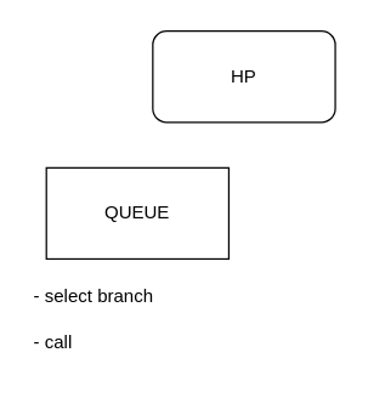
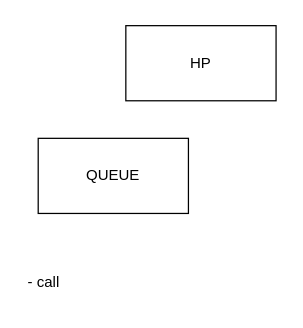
  <mxCell id="0" />
  <mxCell id="1" parent="0" />
- <mxCell id="2" value="HP" style="whiteSpace=wrap;html=1;rounded=1;" vertex="1" parent="1"><mxGeometry x="100" y="20" width="120" height="60" as="geometry" /></mxCell>
+ <mxCell id="2" value="HP" style="rounded=0;whiteSpace=wrap;html=1;" vertex="1" parent="1"><mxGeometry x="100" y="20" width="120" height="60" as="geometry" /></mxCell>
  <mxCell id="3" value="QUEUE" style="rounded=0;whiteSpace=wrap;html=1;" vertex="1" parent="1"><mxGeometry x="30" y="110" width="120" height="60" as="geometry" /></mxCell>
- <mxCell id="4" value="- select branch" style="text;html=1;strokeColor=none;fillColor=none;align=left;verticalAlign=middle;whiteSpace=wrap;rounded=0;" vertex="1" parent="1"><mxGeometry x="20" y="180" width="100" height="30" as="geometry" /></mxCell>
  <mxCell id="5" value="- call" style="text;html=1;strokeColor=none;fillColor=none;align=left;verticalAlign=middle;whiteSpace=wrap;rounded=0;" vertex="1" parent="1"><mxGeometry x="20" y="210" width="100" height="30" as="geometry" /></mxCell>
